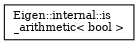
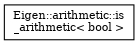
  digraph {
    rankdir=LR
    fontname="DejaVu Serif"
-   n1 [color=black fillcolor=white fontname="DejaVu Serif" fontsize=10 height=0.2 label="Eigen::internal::is\l_arithmetic\< bool \>" shape=record style=filled width=0.4]
+   n1 [color=black fillcolor=white fontname="DejaVu Serif" fontsize=10 height=0.2 label="Eigen::arithmetic::is\l_arithmetic\< bool \>" shape=record style=filled width=0.4]
  }
